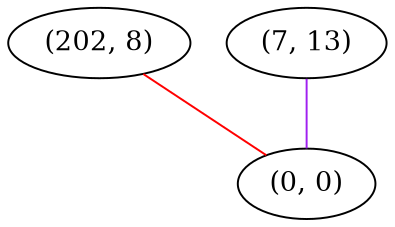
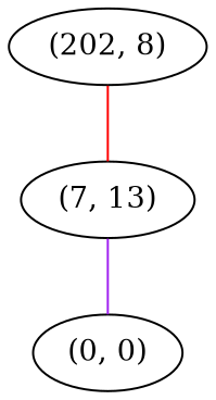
  graph {
    "(202, 8)"
    "(7, 13)"
    "(0, 0)"
-   "(202, 8)" -- "(0, 0)" [color=red weight=1]
+   "(202, 8)" -- "(7, 13)" [color=red weight=1]
    "(7, 13)" -- "(0, 0)" [color=purple weight=4]
  }
